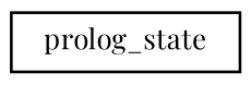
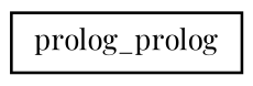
  digraph {
    rankdir=TB
    fontname="Playfair Display"
-   n1 [color=black fillcolor=white fontname="Playfair Display" fontsize=10 height=0.2 label=prolog_state shape=record style=filled width=0.4]
+   n1 [color=black fillcolor=white fontname="Playfair Display" fontsize=10 height=0.2 label=prolog_prolog shape=record style=filled width=0.4]
  }
